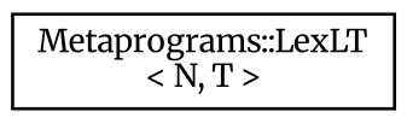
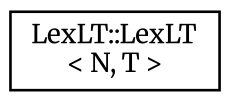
  digraph {
    rankdir=LR
    fontname=Merriweather
-   n1 [color=black fillcolor=white fontname=Merriweather fontsize=10 height=0.2 label="Metaprograms::LexLT\l\< N, T \>" shape=record style=filled width=0.4]
+   n1 [color=black fillcolor=white fontname=Merriweather fontsize=10 height=0.2 label="LexLT::LexLT\l\< N, T \>" shape=record style=filled width=0.4]
  }
